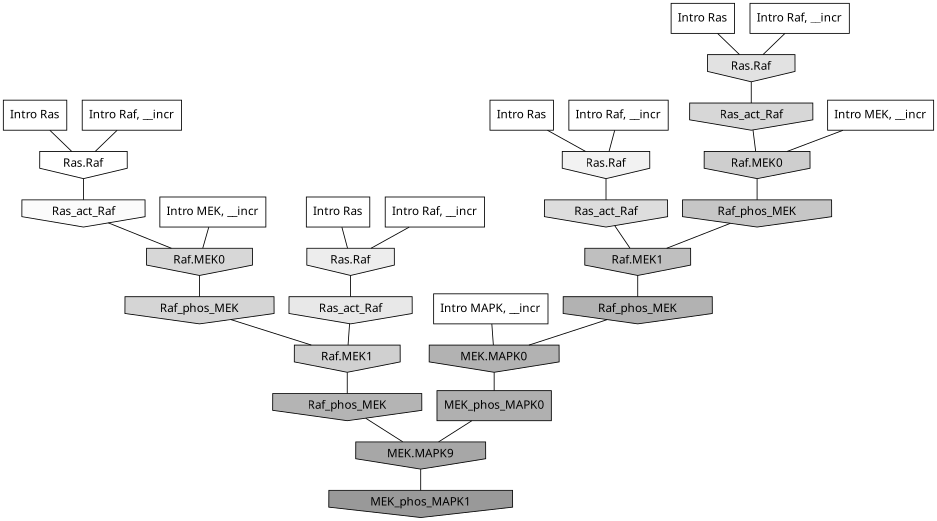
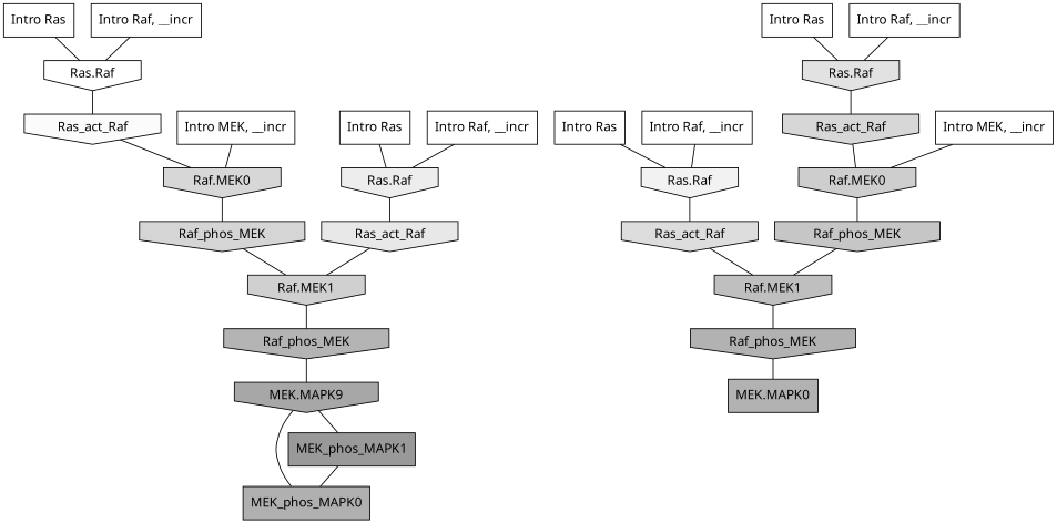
  digraph {
    rankdir=TB
    ranksep=0.30
    node [fillcolor="0.000 0.000 1.000" fontname="CMU Serif" shape=invhouse style=filled]
    edge [color="0.000 0.000 0.000" dir=none fontname="CMU Serif"]
    n1 [label="Intro Ras" shape=rectangle]
    n2 [label="Ras.Raf"]
    n3 [fillcolor="0.000 0.000 0.982" label=Ras_act_Raf]
    n4 [label="Intro Ras" shape=rectangle]
    n5 [fillcolor="0.000 0.000 0.948" label="Ras.Raf"]
    n6 [fillcolor="0.000 0.000 0.867" label=Ras_act_Raf]
    n7 [label="Intro Ras" shape=rectangle]
    n8 [fillcolor="0.000 0.000 0.884" label="Ras.Raf"]
    n9 [fillcolor="0.000 0.000 0.843" label=Ras_act_Raf]
    n10 [label="Intro Ras" shape=rectangle]
    n11 [fillcolor="0.000 0.000 0.929" label="Ras.Raf"]
    n12 [fillcolor="0.000 0.000 0.910" label=Ras_act_Raf]
    n13 [label="Intro Raf, __incr" shape=rectangle]
    n14 [label="Intro Raf, __incr" shape=rectangle]
    n15 [label="Intro Raf, __incr" shape=rectangle]
    n16 [label="Intro Raf, __incr" shape=rectangle]
    n17 [label="Intro MEK, __incr" shape=rectangle]
    n18 [fillcolor="0.000 0.000 0.807" label="Raf.MEK0"]
    n19 [fillcolor="0.000 0.000 0.774" label=Raf_phos_MEK]
    n20 [label="Intro MEK, __incr" shape=rectangle]
    n21 [fillcolor="0.000 0.000 0.842" label="Raf.MEK0"]
    n22 [fillcolor="0.000 0.000 0.835" label=Raf_phos_MEK]
-   n23 [label="Intro MAPK, __incr" shape=rectangle]
-   n24 [fillcolor="0.000 0.000 0.699" label="MEK.MAPK0"]
+   n24 [fillcolor="0.000 0.000 0.699" label="MEK.MAPK0" shape=box]
    n25 [fillcolor="0.000 0.000 0.690" label=MEK_phos_MAPK0 shape=box]
    n26 [fillcolor="0.000 0.000 0.747" label="Raf.MEK1"]
    n27 [fillcolor="0.000 0.000 0.815" label="Raf.MEK1"]
    n28 [fillcolor="0.000 0.000 0.704" label=Raf_phos_MEK]
    n29 [fillcolor="0.000 0.000 0.699" label=Raf_phos_MEK]
    n30 [fillcolor="0.000 0.000 0.654" label="MEK.MAPK9"]
-   n31 [fillcolor="0.000 0.000 0.600" label=MEK_phos_MAPK1]
+   n31 [fillcolor="0.000 0.000 0.600" label=MEK_phos_MAPK1 shape=box]
    n1 -> n2
    n2 -> n3
    n3 -> n21
    n4 -> n5
    n5 -> n6
    n6 -> n26
    n7 -> n8
    n8 -> n9
    n9 -> n18
    n10 -> n11
    n11 -> n12
    n12 -> n27
    n13 -> n2
    n14 -> n5
    n15 -> n8
    n16 -> n11
    n17 -> n18
    n18 -> n19
    n19 -> n26
    n20 -> n21
    n21 -> n22
    n22 -> n27
-   n23 -> n24
-   n24 -> n25
+   n31 -> n25
    n25 -> n30
    n26 -> n29
    n27 -> n28
    n28 -> n30
    n29 -> n24
    n30 -> n31
  }
